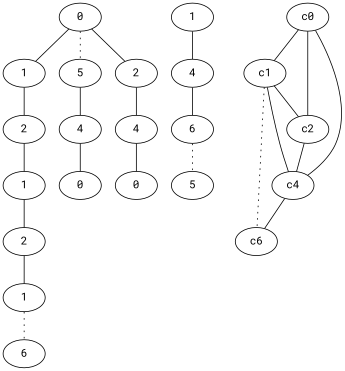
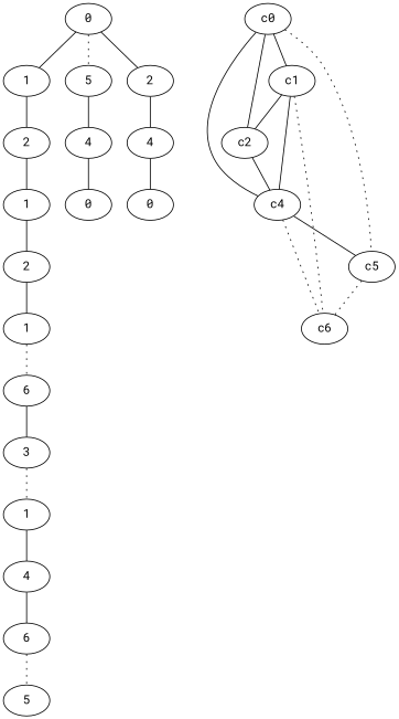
  graph {
    fontname="Roboto Mono"
    node [fontname="Roboto Mono"]
    edge [fontname="Roboto Mono"]
    n1 [label=0]
    n2 [label=1]
    n3 [label=5]
    n4 [label=2]
    n5 [label=2]
    n6 [label=4]
    n7 [label=4]
    n8 [label=1]
    n9 [label=2]
    n10 [label=1]
    n11 [label=6]
+   n12 [label=3]
    n13 [label=1]
    n14 [label=4]
    n15 [label=6]
    n16 [label=5]
    n17 [label=0]
    n18 [label=0]
    c0
    c1
    c2
    c4
+   c5
    c6
    n1 -- n2
    n1 -- n3 [style=dotted]
    n1 -- n4
    n2 -- n5
    n3 -- n6
    n4 -- n7
    n5 -- n8
    n6 -- n17
    n7 -- n18
    n8 -- n9
    n9 -- n10
    n10 -- n11 [style=dotted]
+   n11 -- n12
+   n12 -- n13 [style=dotted]
    n13 -- n14
    n14 -- n15
    n15 -- n16 [style=dotted]
    c0 -- c1
    c0 -- c2
    c0 -- c4
+   c0 -- c5 [style=dotted]
    c1 -- c2
    c1 -- c4
    c1 -- c6 [style=dotted]
    c2 -- c4
-   c4 -- c6
+   c4 -- c5
+   c4 -- c6 [style=dotted]
+   c5 -- c6 [style=dotted]
  }
